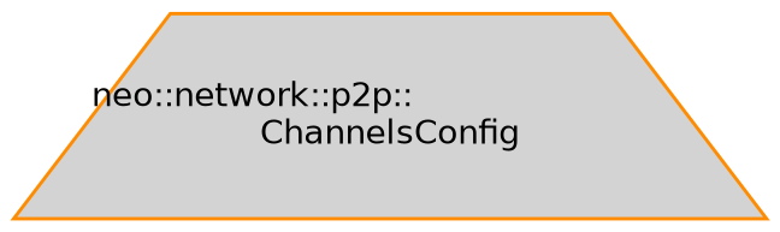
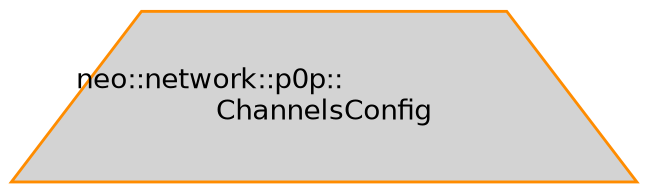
  digraph {
    rankdir=LR
-   n1 [color=darkorange fillcolor=lightgrey fontname=Helvetica fontsize=10 height=0.2 label="neo::network::p2p::\lChannelsConfig" shape=trapezium style=filled width=0.4]
+   n1 [color=darkorange fillcolor=lightgrey fontname=Helvetica fontsize=10 height=0.2 label="neo::network::p0p::\lChannelsConfig" shape=trapezium style=filled width=0.4]
  }
